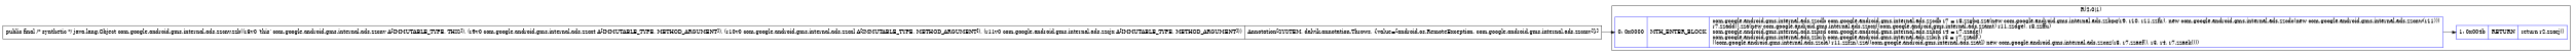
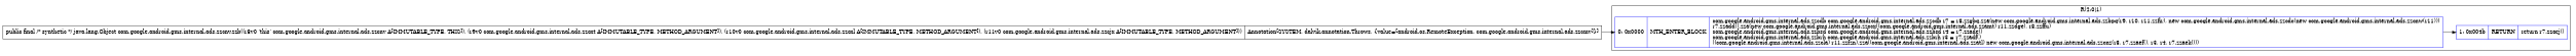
  digraph {
    rankdir=LR
    node [color=blue shape=record]
    n1 [label="{0\:\ 0x0000|MTH_ENTER_BLOCK\l|com.google.android.gms.internal.ads.zzcdb com.google.android.gms.internal.ads.zzcdb r7 = r8.zzgbq.zza(new com.google.android.gms.internal.ads.zzbpq(r9, r10, r11.zzfir), new com.google.android.gms.internal.ads.zzcdc(new com.google.android.gms.internal.ads.zzcnw(r11)))\lr7.zzadd().zza(new com.google.android.gms.internal.ads.zzccx((com.google.android.gms.internal.ads.zzamt) r11.zzdge), r8.zzffu)\lcom.google.android.gms.internal.ads.zzbsd com.google.android.gms.internal.ads.zzbsd r4 = r7.zzade()\lcom.google.android.gms.internal.ads.zzbrh com.google.android.gms.internal.ads.zzbrh r3 = r7.zzadf()\l((com.google.android.gms.internal.ads.zzcla) r11.zzfzn).zza((com.google.android.gms.internal.ads.zzatl) new com.google.android.gms.internal.ads.zzcnz(r8, r7.zzaef(), r3, r4, r7.zzaek()))\l}"]
-   n2 [label="{1\:\ 0x004b|RETURN\l|return r2.zzaej()\l}"]
+   n2 [label="{1\:\ 0x004b|RETURN\l|return r7.zzaej()\l}"]
    n3 [label="{public final \/* synthetic *\/ java.lang.Object com.google.android.gms.internal.ads.zzcnv.zzb((r8v0 'this' com.google.android.gms.internal.ads.zzcnv A[IMMUTABLE_TYPE, THIS]), (r9v0 com.google.android.gms.internal.ads.zzcxt A[IMMUTABLE_TYPE, METHOD_ARGUMENT]), (r10v0 com.google.android.gms.internal.ads.zzcxl A[IMMUTABLE_TYPE, METHOD_ARGUMENT]), (r11v0 com.google.android.gms.internal.ads.zzcjx A[IMMUTABLE_TYPE, METHOD_ARGUMENT]))  | Annotation[SYSTEM, dalvik.annotation.Throws, \{value=[android.os.RemoteException, com.google.android.gms.internal.ads.zzcmv]\}]\l}" color=""]
    subgraph cluster_1 {
      label="R(2:0|1)"
      n1
      n2
    }
    n1 -> n2
    n3 -> n1
  }
